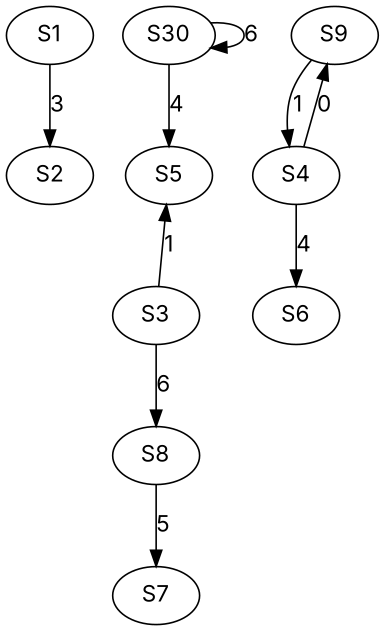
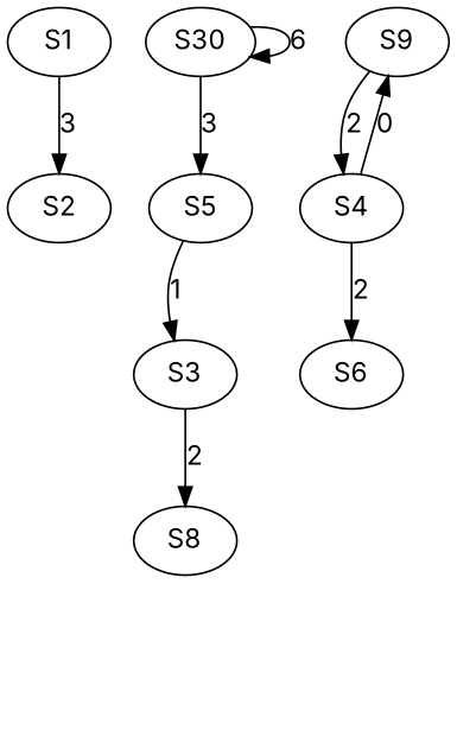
  strict digraph {
    fontname=Inter
    node [fontname=Inter]
    edge [fontname=Inter]
    S1
    S2
    S5
    S3
    S8
-   S7
    S9
    S4
    S6
    n10 [label=S30]
    S1 -> S2 [label=3]
-   S3 -> S5 [label=1]
-   S3 -> S8 [label=6]
-   S8 -> S7 [label=5]
-   S9 -> S4 [label=1]
+   S5 -> S3 [label=1]
+   S3 -> S8 [label=2]
+   S9 -> S4 [label=2]
    S4 -> S9 [label=0]
-   S4 -> S6 [label=4]
-   n10 -> S5 [label=4]
+   S4 -> S6 [label=2]
+   n10 -> S5 [label=3]
    n10 -> n10 [label=6]
  }
